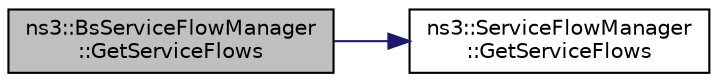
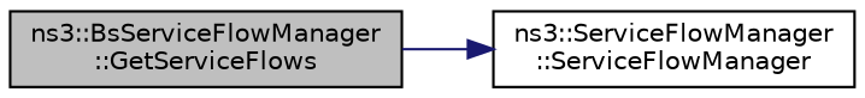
  digraph {
    rankdir=LR
    node [color=black fontname=Helvetica fontsize=10 shape=record style=filled]
    n1 [fillcolor=grey75 fontcolor=black height=0.2 label="ns3::BsServiceFlowManager\l::GetServiceFlows" width=0.4]
-   n2 [fillcolor=white height=0.2 label="ns3::ServiceFlowManager\l::GetServiceFlows" width=0.4]
+   n2 [fillcolor=white height=0.2 label="ns3::ServiceFlowManager\l::ServiceFlowManager" width=0.4]
    n1 -> n2 [color=midnightblue fontname=Helvetica fontsize=10 labelfontname=Helvetica labelfontsize=10 style=solid]
  }
